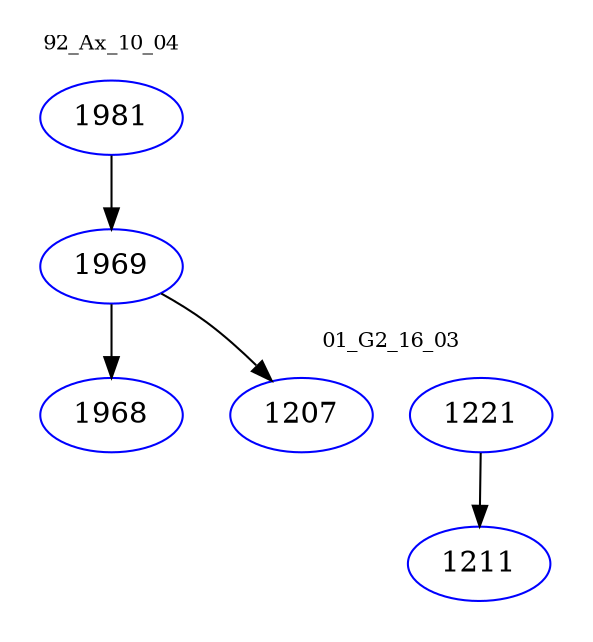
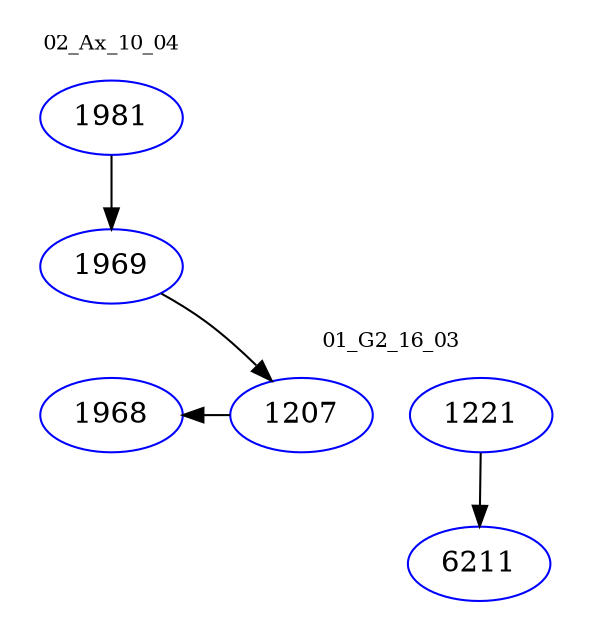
  digraph {
    node [color=blue]
    edge [color=black]
    n1 [label=1981]
    n2 [label=1969]
    n3 [label=1968]
    n4 [label=1221]
-   n5 [label=1211]
+   n5 [label=6211]
    n6 [label=1207]
    subgraph cluster_1 {
      color=white
      fontsize=10
-     label="92_Ax_10_04"
+     label="02_Ax_10_04"
      n1
      n2
      n3
    }
    subgraph cluster_2 {
      color=white
      fontsize=10
      label="01_G2_16_03"
      n4
      n5
      n6
    }
    n1 -> n2
-   n2 -> n3
+   n6 -> n3
    n2 -> n6
    n4 -> n5
  }
